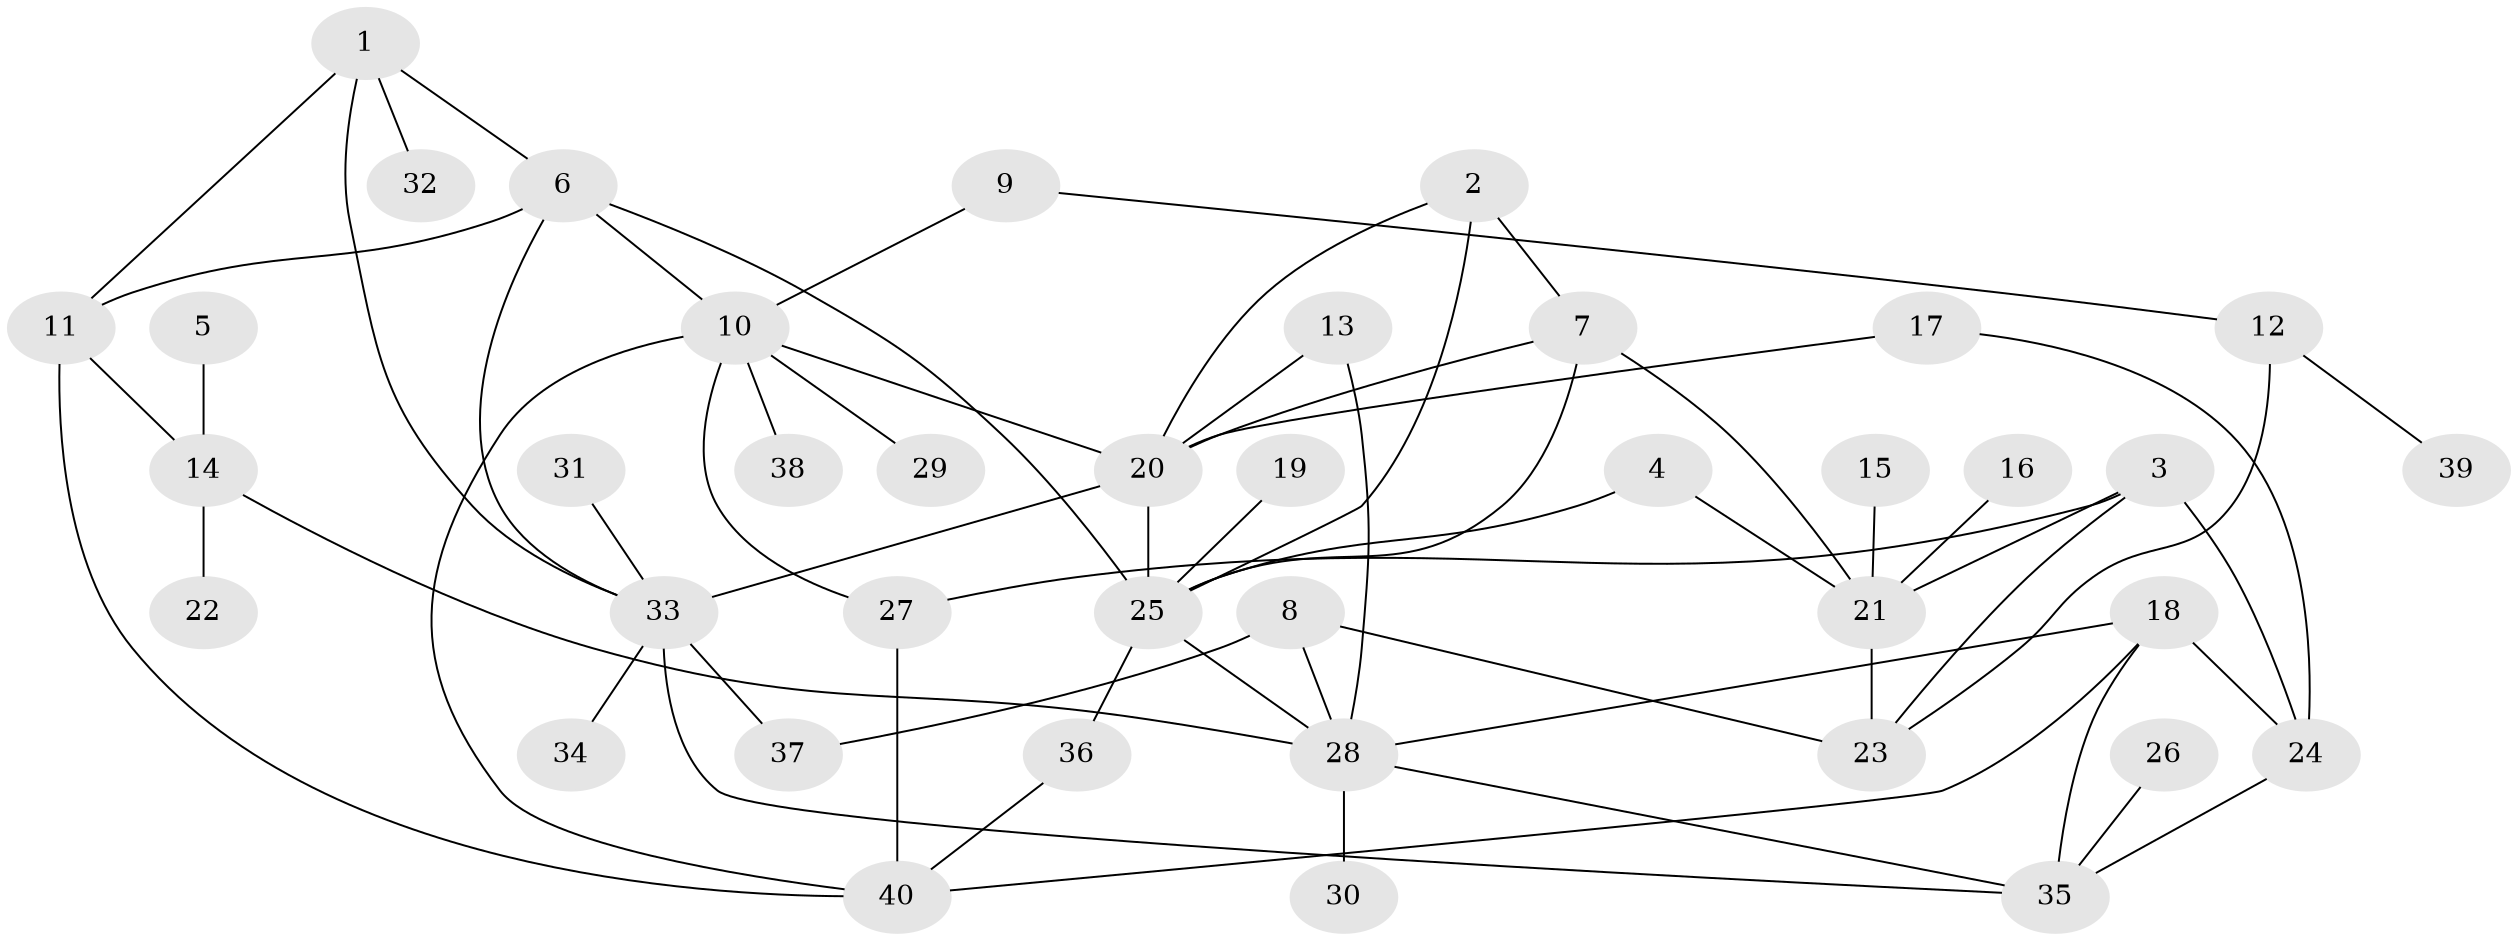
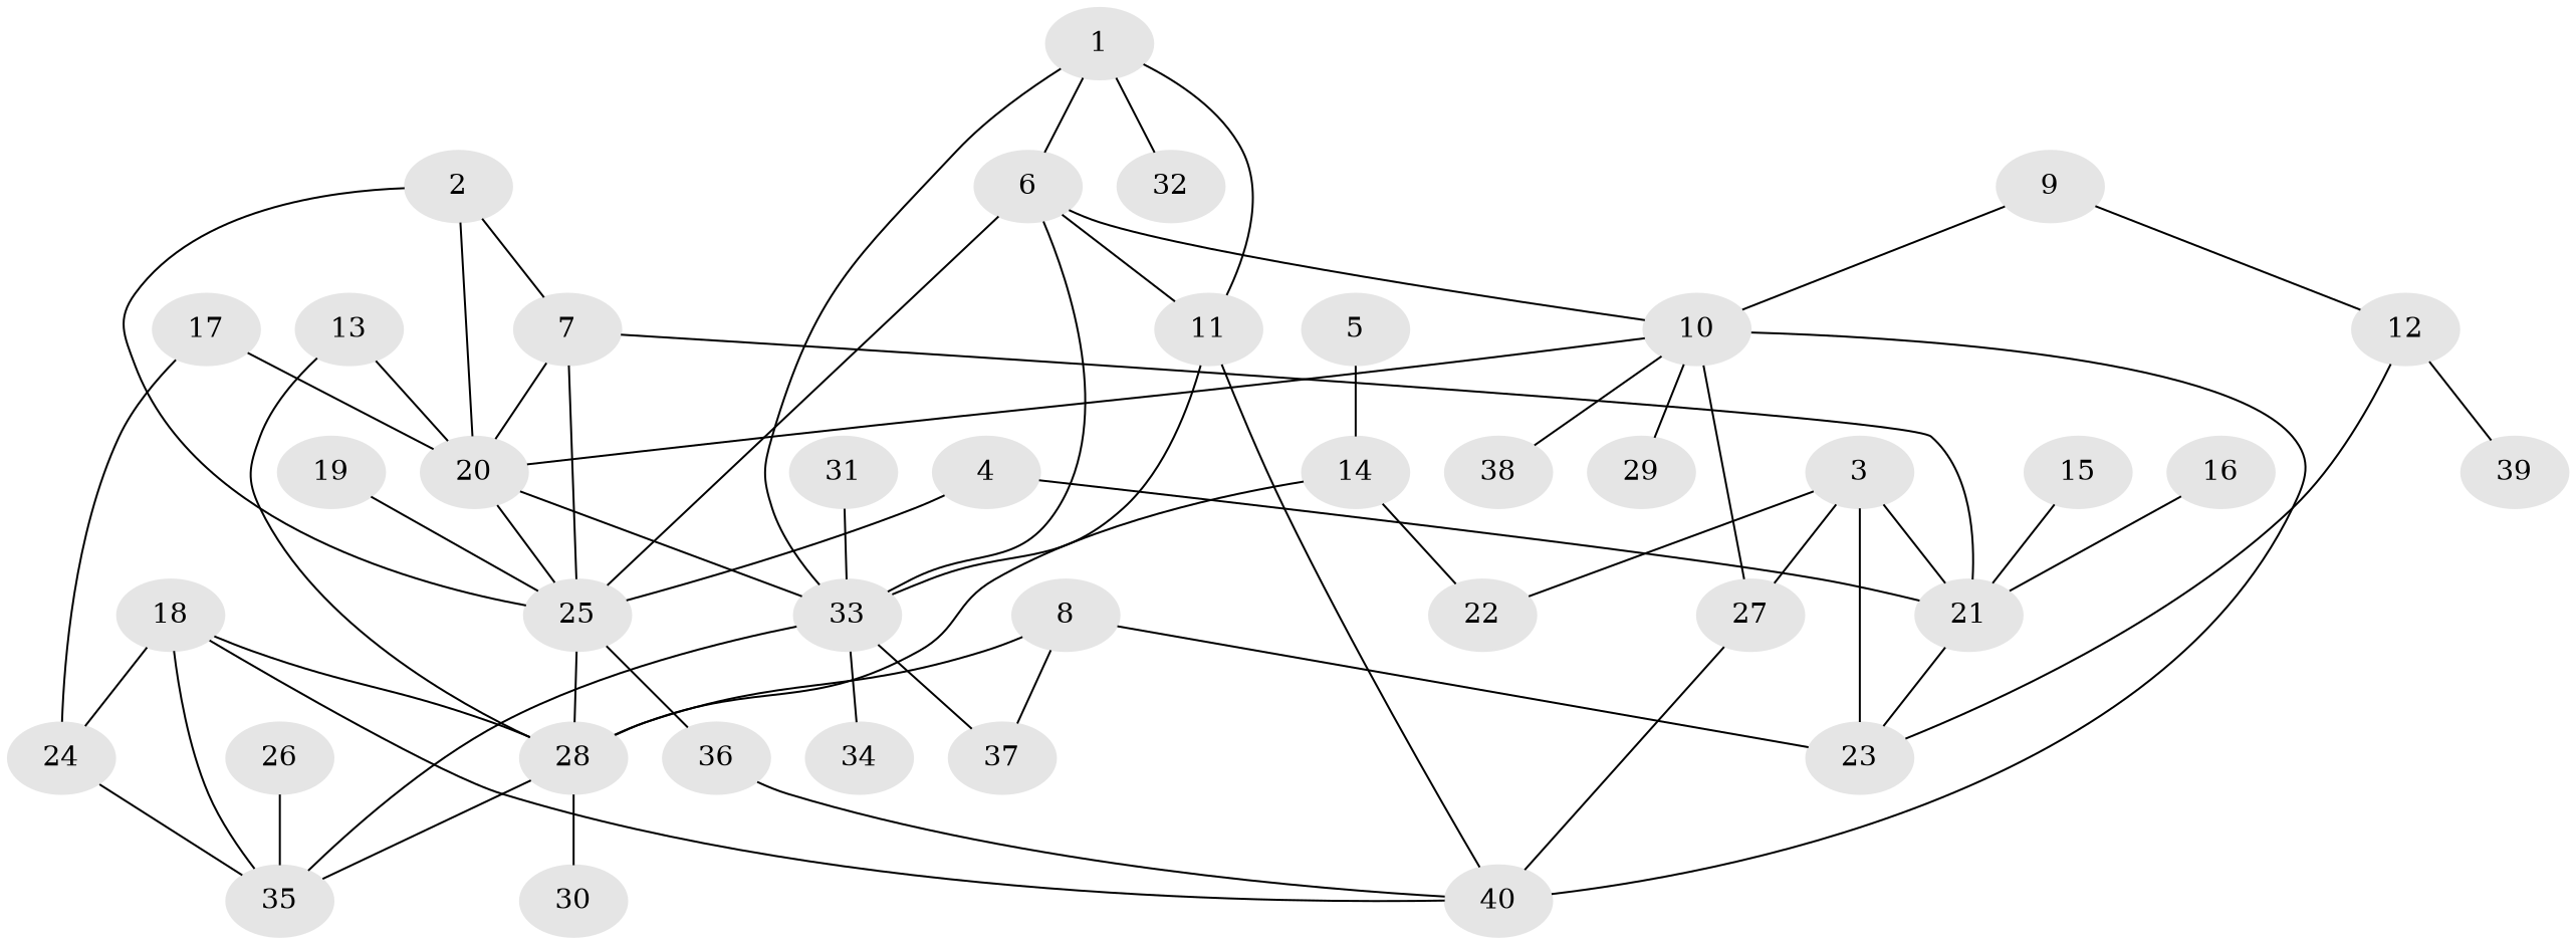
  graph {
    node [color=gray90 style=filled]
    edge [weight=1.0]
    1
    6
    11
    32
    33
    25
    10
    40
    37
    35
    34
    2
    7
    20
    21
    28
    36
    3
    23
    24
    27
    4
    5
    14
    22
    29
    38
    8
    30
    9
    12
    39
    13
    15
    16
    17
    18
    19
    26
    31
    1 -- 6
    1 -- 11
    1 -- 32
    1 -- 33
    6 -- 11
    6 -- 33
    6 -- 25
    6 -- 10
-   11 -- 14
+   11 -- 33
    11 -- 40
    33 -- 37 [weight=2.0]
    33 -- 35
    33 -- 34
    25 -- 28
    25 -- 36
    10 -- 40
    10 -- 20
    10 -- 27 [weight=2.0]
    10 -- 29
    10 -- 38
    2 -- 25
    2 -- 7
    2 -- 20
    7 -- 25
    7 -- 20
    7 -- 21
    20 -- 33
    20 -- 25
    21 -- 23
    28 -- 35
    28 -- 30
    36 -- 40
    3 -- 21 [weight=2.0]
    3 -- 23 [weight=2.0]
-   3 -- 24
+   3 -- 22
    3 -- 27
    24 -- 35
    27 -- 40 [weight=2.0]
    4 -- 25
    4 -- 21
    5 -- 14
    14 -- 28
    14 -- 22
    8 -- 37
    8 -- 28
    8 -- 23
    9 -- 10
    9 -- 12
    12 -- 23
    12 -- 39
    13 -- 20
    13 -- 28
    15 -- 21
    16 -- 21
    17 -- 20
    17 -- 24
    18 -- 40
    18 -- 35
    18 -- 28
    18 -- 24
    19 -- 25
    26 -- 35
    31 -- 33
  }
